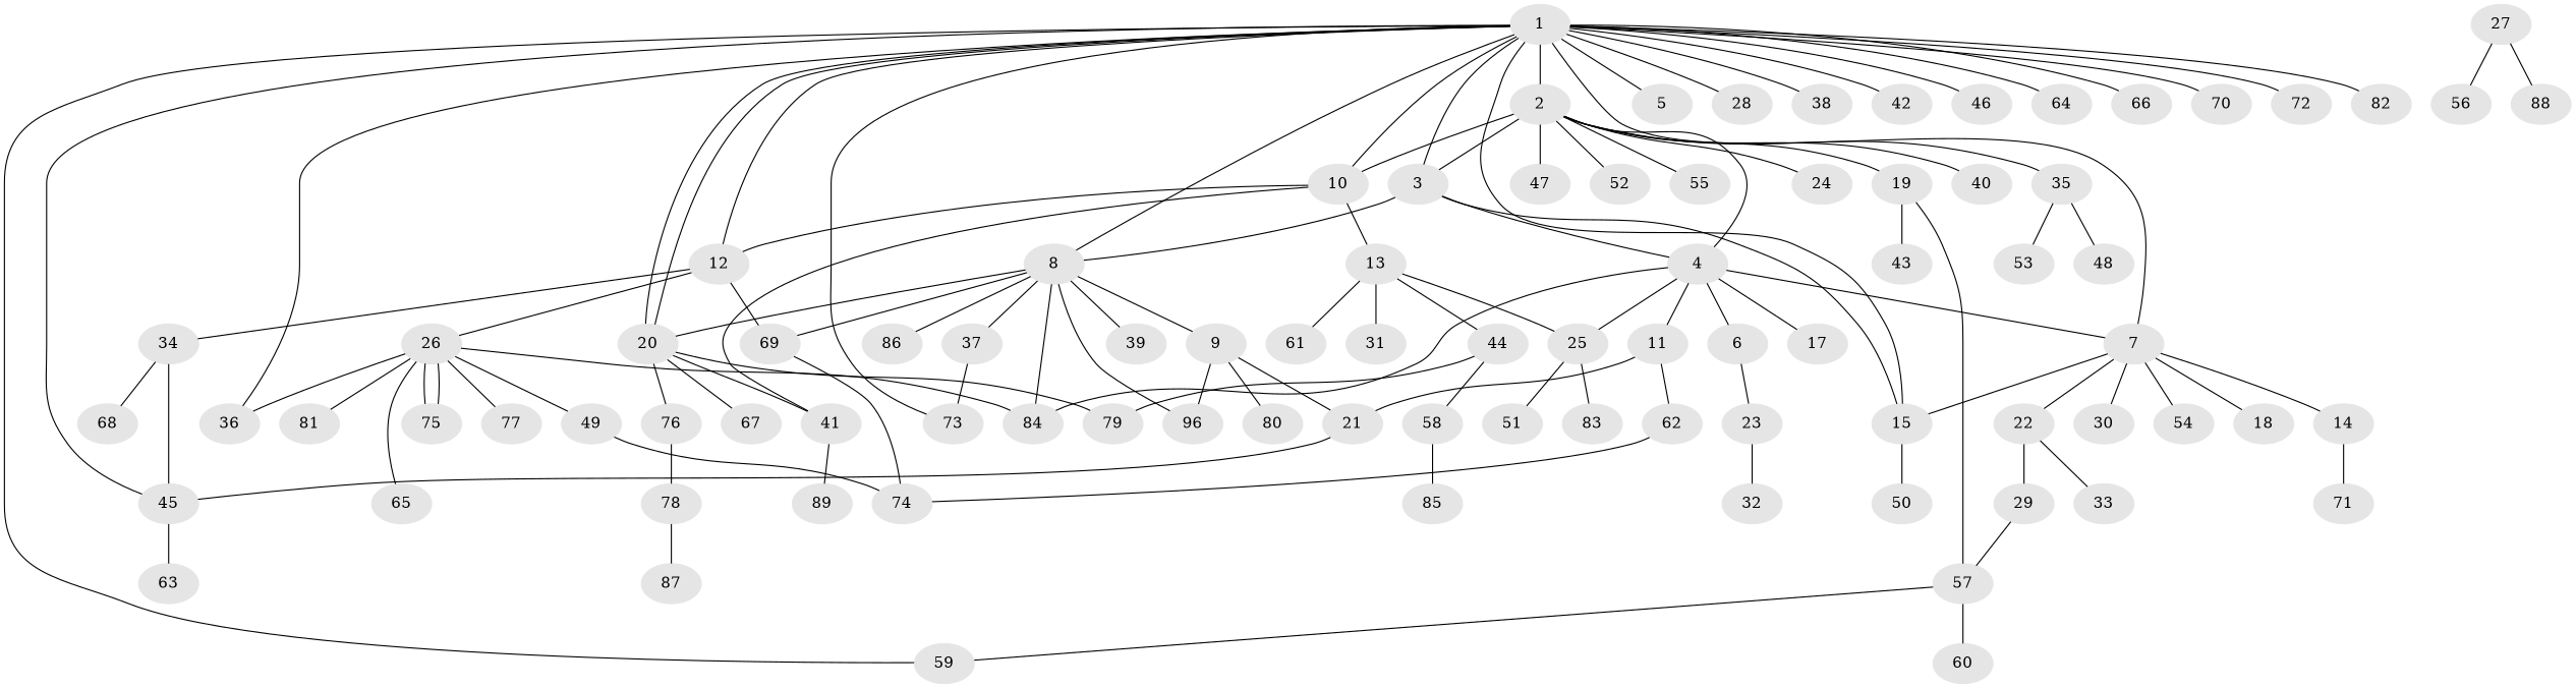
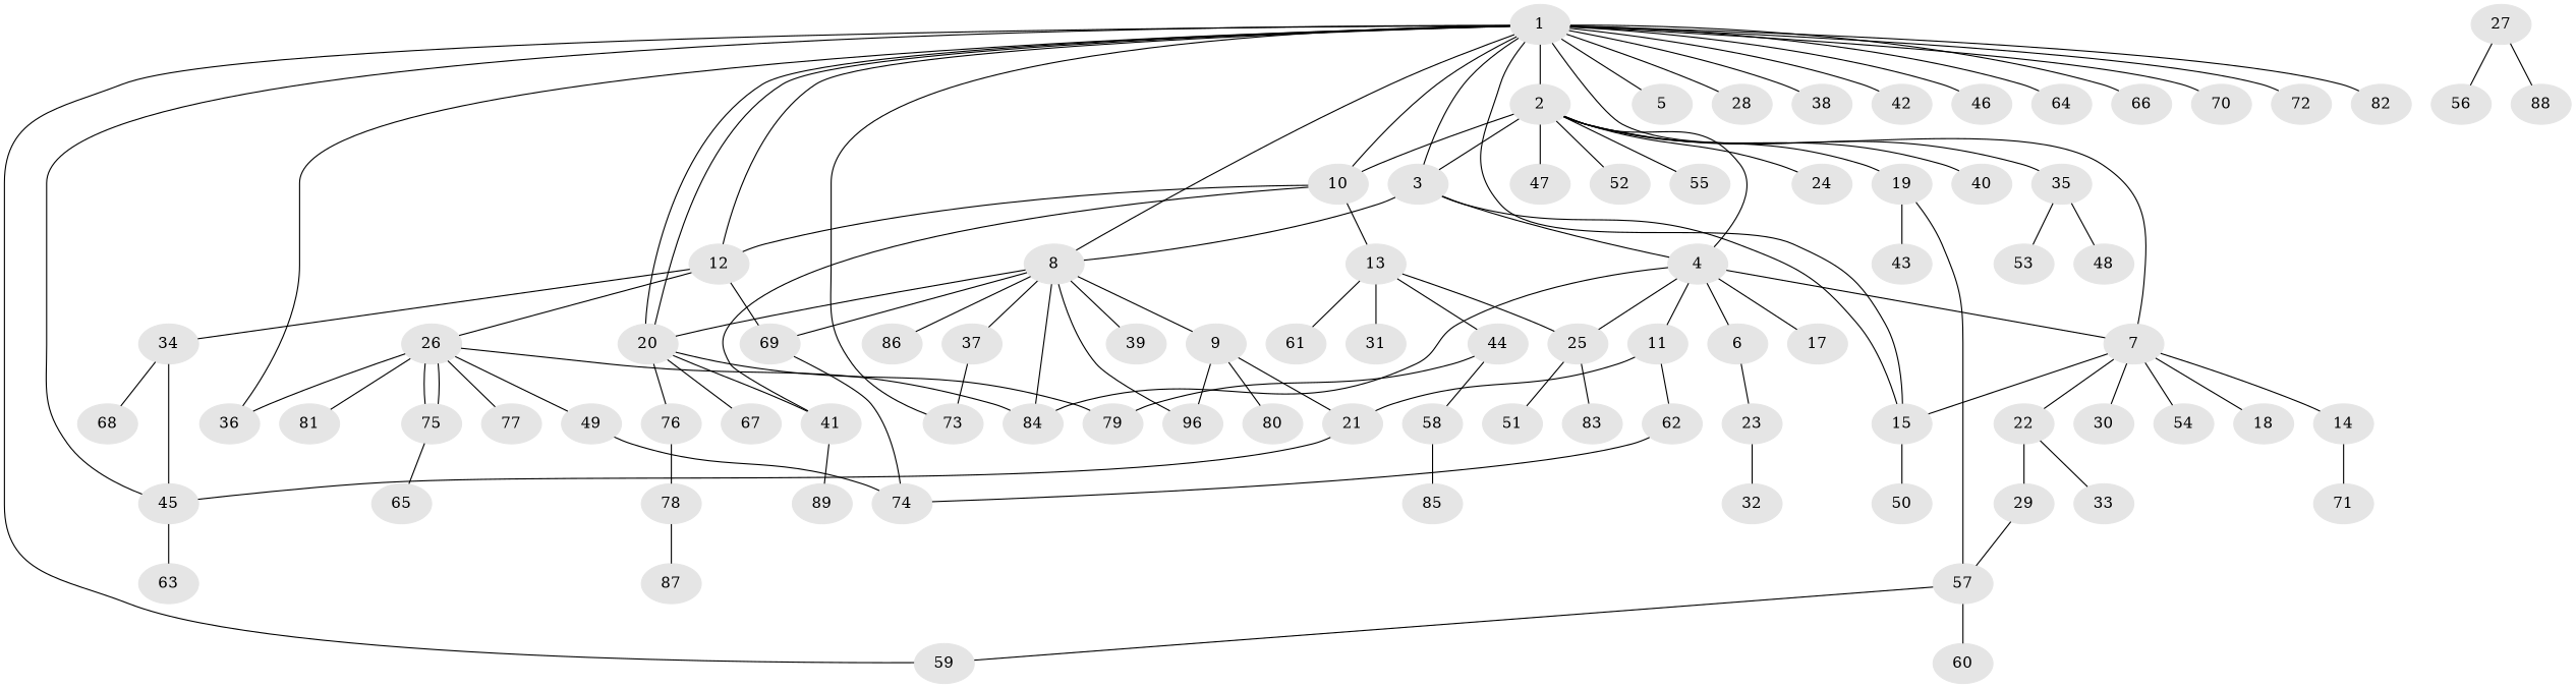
  graph {
    node [color=gray90 style=filled]
    1
    2
    3
    5
    7
    8
    10
    12
    15
    20
    28
    36
    38
    42
    45
    46
    59
    64
    66
    70
    72
    73
    82
    4
    19
    24
    35
    40
    47
    52
    55
    14
    18
    22
    30
    54
    84
    9
    n39 [label=96]
    37
    39
    69
    86
    13
    41
    26
    34
    50
    67
    76
    79
    27
    56
    88
    63
    6
    11
    17
    25
    43
    57
    48
    53
    23
    21
    62
    51
    83
    32
    71
    29
    33
    80
    74
    31
    44
    61
    89
    49
    65
    75
    77
    81
    68
    58
    60
    78
    85
    87
    1 -- 2
    1 -- 3
    1 -- 5
    1 -- 7
    1 -- 8
    1 -- 10
    1 -- 12
    1 -- 15
    1 -- 20
    1 -- 20
    1 -- 28
    1 -- 36
    1 -- 38
    1 -- 42
    1 -- 45
    1 -- 46
    1 -- 59
    1 -- 64
    1 -- 66
    1 -- 70
    1 -- 72
    1 -- 73
    1 -- 82
    2 -- 3
    2 -- 10
    2 -- 4
    2 -- 19
    2 -- 24
    2 -- 35
    2 -- 40
    2 -- 47
    2 -- 52
    2 -- 55
    3 -- 8
    3 -- 15
    3 -- 4
    7 -- 15
    7 -- 14
    7 -- 18
    7 -- 22
    7 -- 30
    7 -- 54
    8 -- 20
    8 -- 84
    8 -- 9
    8 -- n39
    8 -- 37
    8 -- 39
    8 -- 69
    8 -- 86
    10 -- 12
    10 -- 13
    10 -- 41
    12 -- 69
    12 -- 26
    12 -- 34
    15 -- 50
    20 -- 41
    20 -- 67
    20 -- 76
    20 -- 79
    45 -- 63
    4 -- 7
    4 -- 84
    4 -- 6
    4 -- 11
    4 -- 17
    4 -- 25
    19 -- 43
    19 -- 57
    35 -- 48
    35 -- 53
    14 -- 71
    22 -- 29
    22 -- 33
    9 -- n39
    9 -- 21
    9 -- 80
    37 -- 73
    69 -- 74
    13 -- 25
    13 -- 31
    13 -- 44
    13 -- 61
    41 -- 89
    26 -- 36
    26 -- 84
    26 -- 49
-   26 -- 65
+   75 -- 65
    26 -- 75
    26 -- 75
    26 -- 77
    26 -- 81
    34 -- 45
    34 -- 68
    76 -- 78
    27 -- 56
    27 -- 88
    6 -- 23
    11 -- 21
    11 -- 62
    25 -- 51
    25 -- 83
    57 -- 59
    57 -- 60
    23 -- 32
    21 -- 45
    62 -- 74
    29 -- 57
    44 -- 79
    44 -- 58
    49 -- 74
    58 -- 85
    78 -- 87
  }
